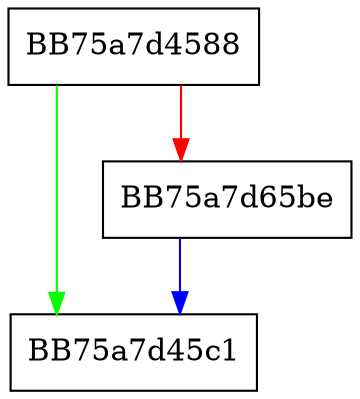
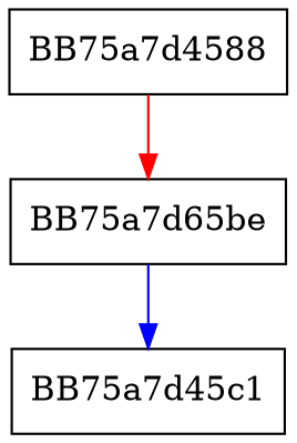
  digraph {
    splines=ortho
    node [shape=box]
    BB75a7d4588
    BB75a7d45c1
    n3 [label=BB75a7d65be]
-   BB75a7d4588 -> BB75a7d45c1 [color=green]
    BB75a7d4588 -> n3 [color=red]
    n3 -> BB75a7d45c1 [color=blue]
  }
